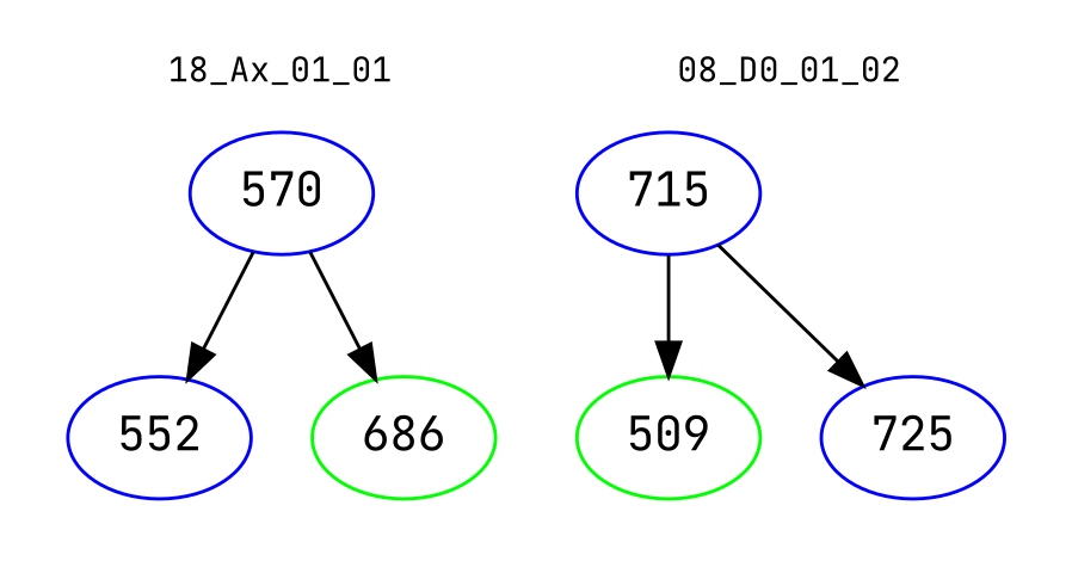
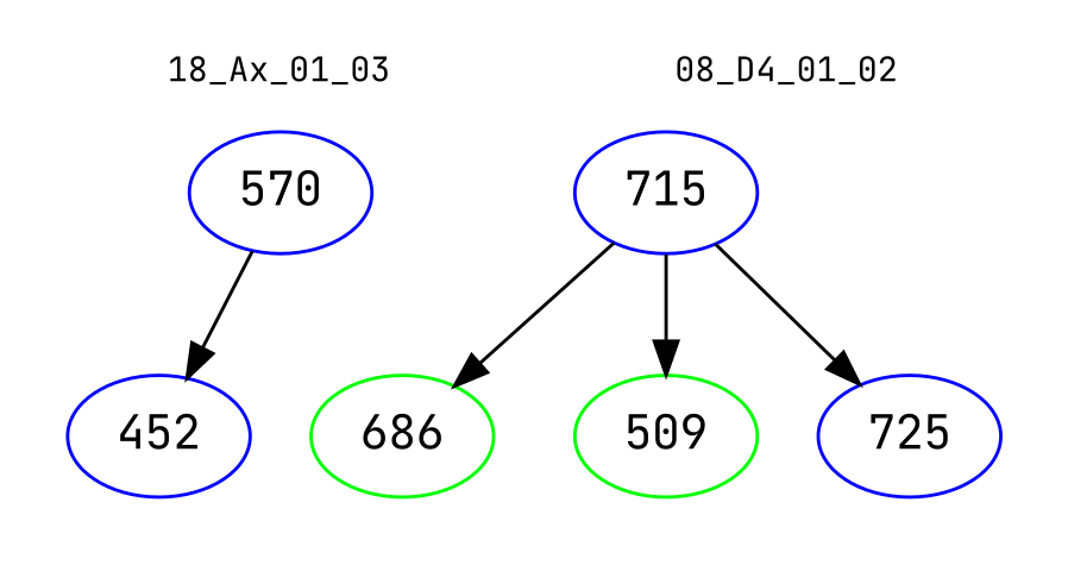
  digraph {
    fontname="JetBrains Mono"
    node [color=blue fontname="JetBrains Mono"]
    edge [color=black fontname="JetBrains Mono"]
    n1 [label=570]
-   n2 [label=552]
+   n2 [label=452]
    n3 [color=green label=686]
    n4 [label=715]
    n5 [color=green label=509]
    n6 [label=725]
    subgraph cluster_1 {
      color=white
      fontsize=10
-     label="18_Ax_01_01"
+     label="18_Ax_01_03"
      n1
      n2
      n3
    }
    subgraph cluster_2 {
      color=white
      fontsize=10
-     label="08_D0_01_02"
+     label="08_D4_01_02"
      n4
      n5
      n6
    }
    n1 -> n2
-   n1 -> n3
+   n4 -> n3
    n4 -> n5
    n4 -> n6
  }
